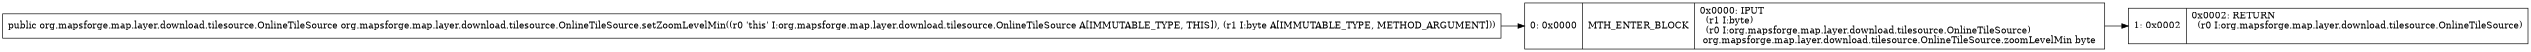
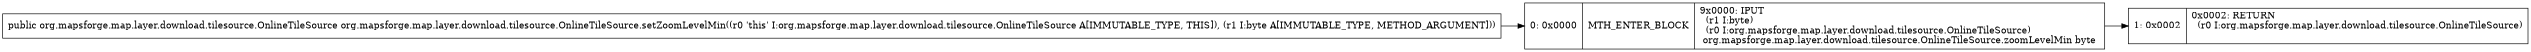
  digraph {
    rankdir=LR
    node [shape=record]
-   n1 [label="{0\:\ 0x0000|MTH_ENTER_BLOCK\l|0x0000: IPUT  \l  (r1 I:byte)\l  (r0 I:org.mapsforge.map.layer.download.tilesource.OnlineTileSource)\l org.mapsforge.map.layer.download.tilesource.OnlineTileSource.zoomLevelMin byte \l}"]
+   n1 [label="{0\:\ 0x0000|MTH_ENTER_BLOCK\l|9x0000: IPUT  \l  (r1 I:byte)\l  (r0 I:org.mapsforge.map.layer.download.tilesource.OnlineTileSource)\l org.mapsforge.map.layer.download.tilesource.OnlineTileSource.zoomLevelMin byte \l}"]
    n2 [label="{1\:\ 0x0002|0x0002: RETURN  \l  (r0 I:org.mapsforge.map.layer.download.tilesource.OnlineTileSource)\l \l}"]
    n3 [label="{public org.mapsforge.map.layer.download.tilesource.OnlineTileSource org.mapsforge.map.layer.download.tilesource.OnlineTileSource.setZoomLevelMin((r0 'this' I:org.mapsforge.map.layer.download.tilesource.OnlineTileSource A[IMMUTABLE_TYPE, THIS]), (r1 I:byte A[IMMUTABLE_TYPE, METHOD_ARGUMENT])) }"]
    n1 -> n2
    n3 -> n1
  }
